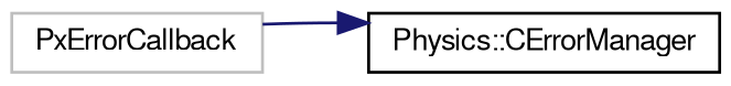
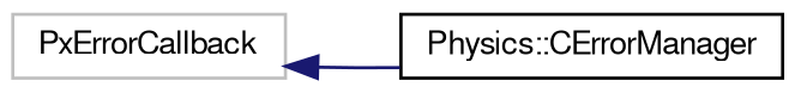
  digraph {
    rankdir=LR
    node [fillcolor=white fontname=FreeSans fontsize=10 shape=record style=filled]
    n1 [color=grey75 height=0.2 label=PxErrorCallback width=0.4]
    n2 [color=black height=0.2 label="Physics::CErrorManager" width=0.4]
-   n2 -> n1 [color=midnightblue dir=back fontname=FreeSans fontsize=10 labelfontname=FreeSans labelfontsize=10 style=solid]
+   n1 -> n2 [color=midnightblue dir=back fontname=FreeSans fontsize=10 labelfontname=FreeSans labelfontsize=10 style=solid]
  }
